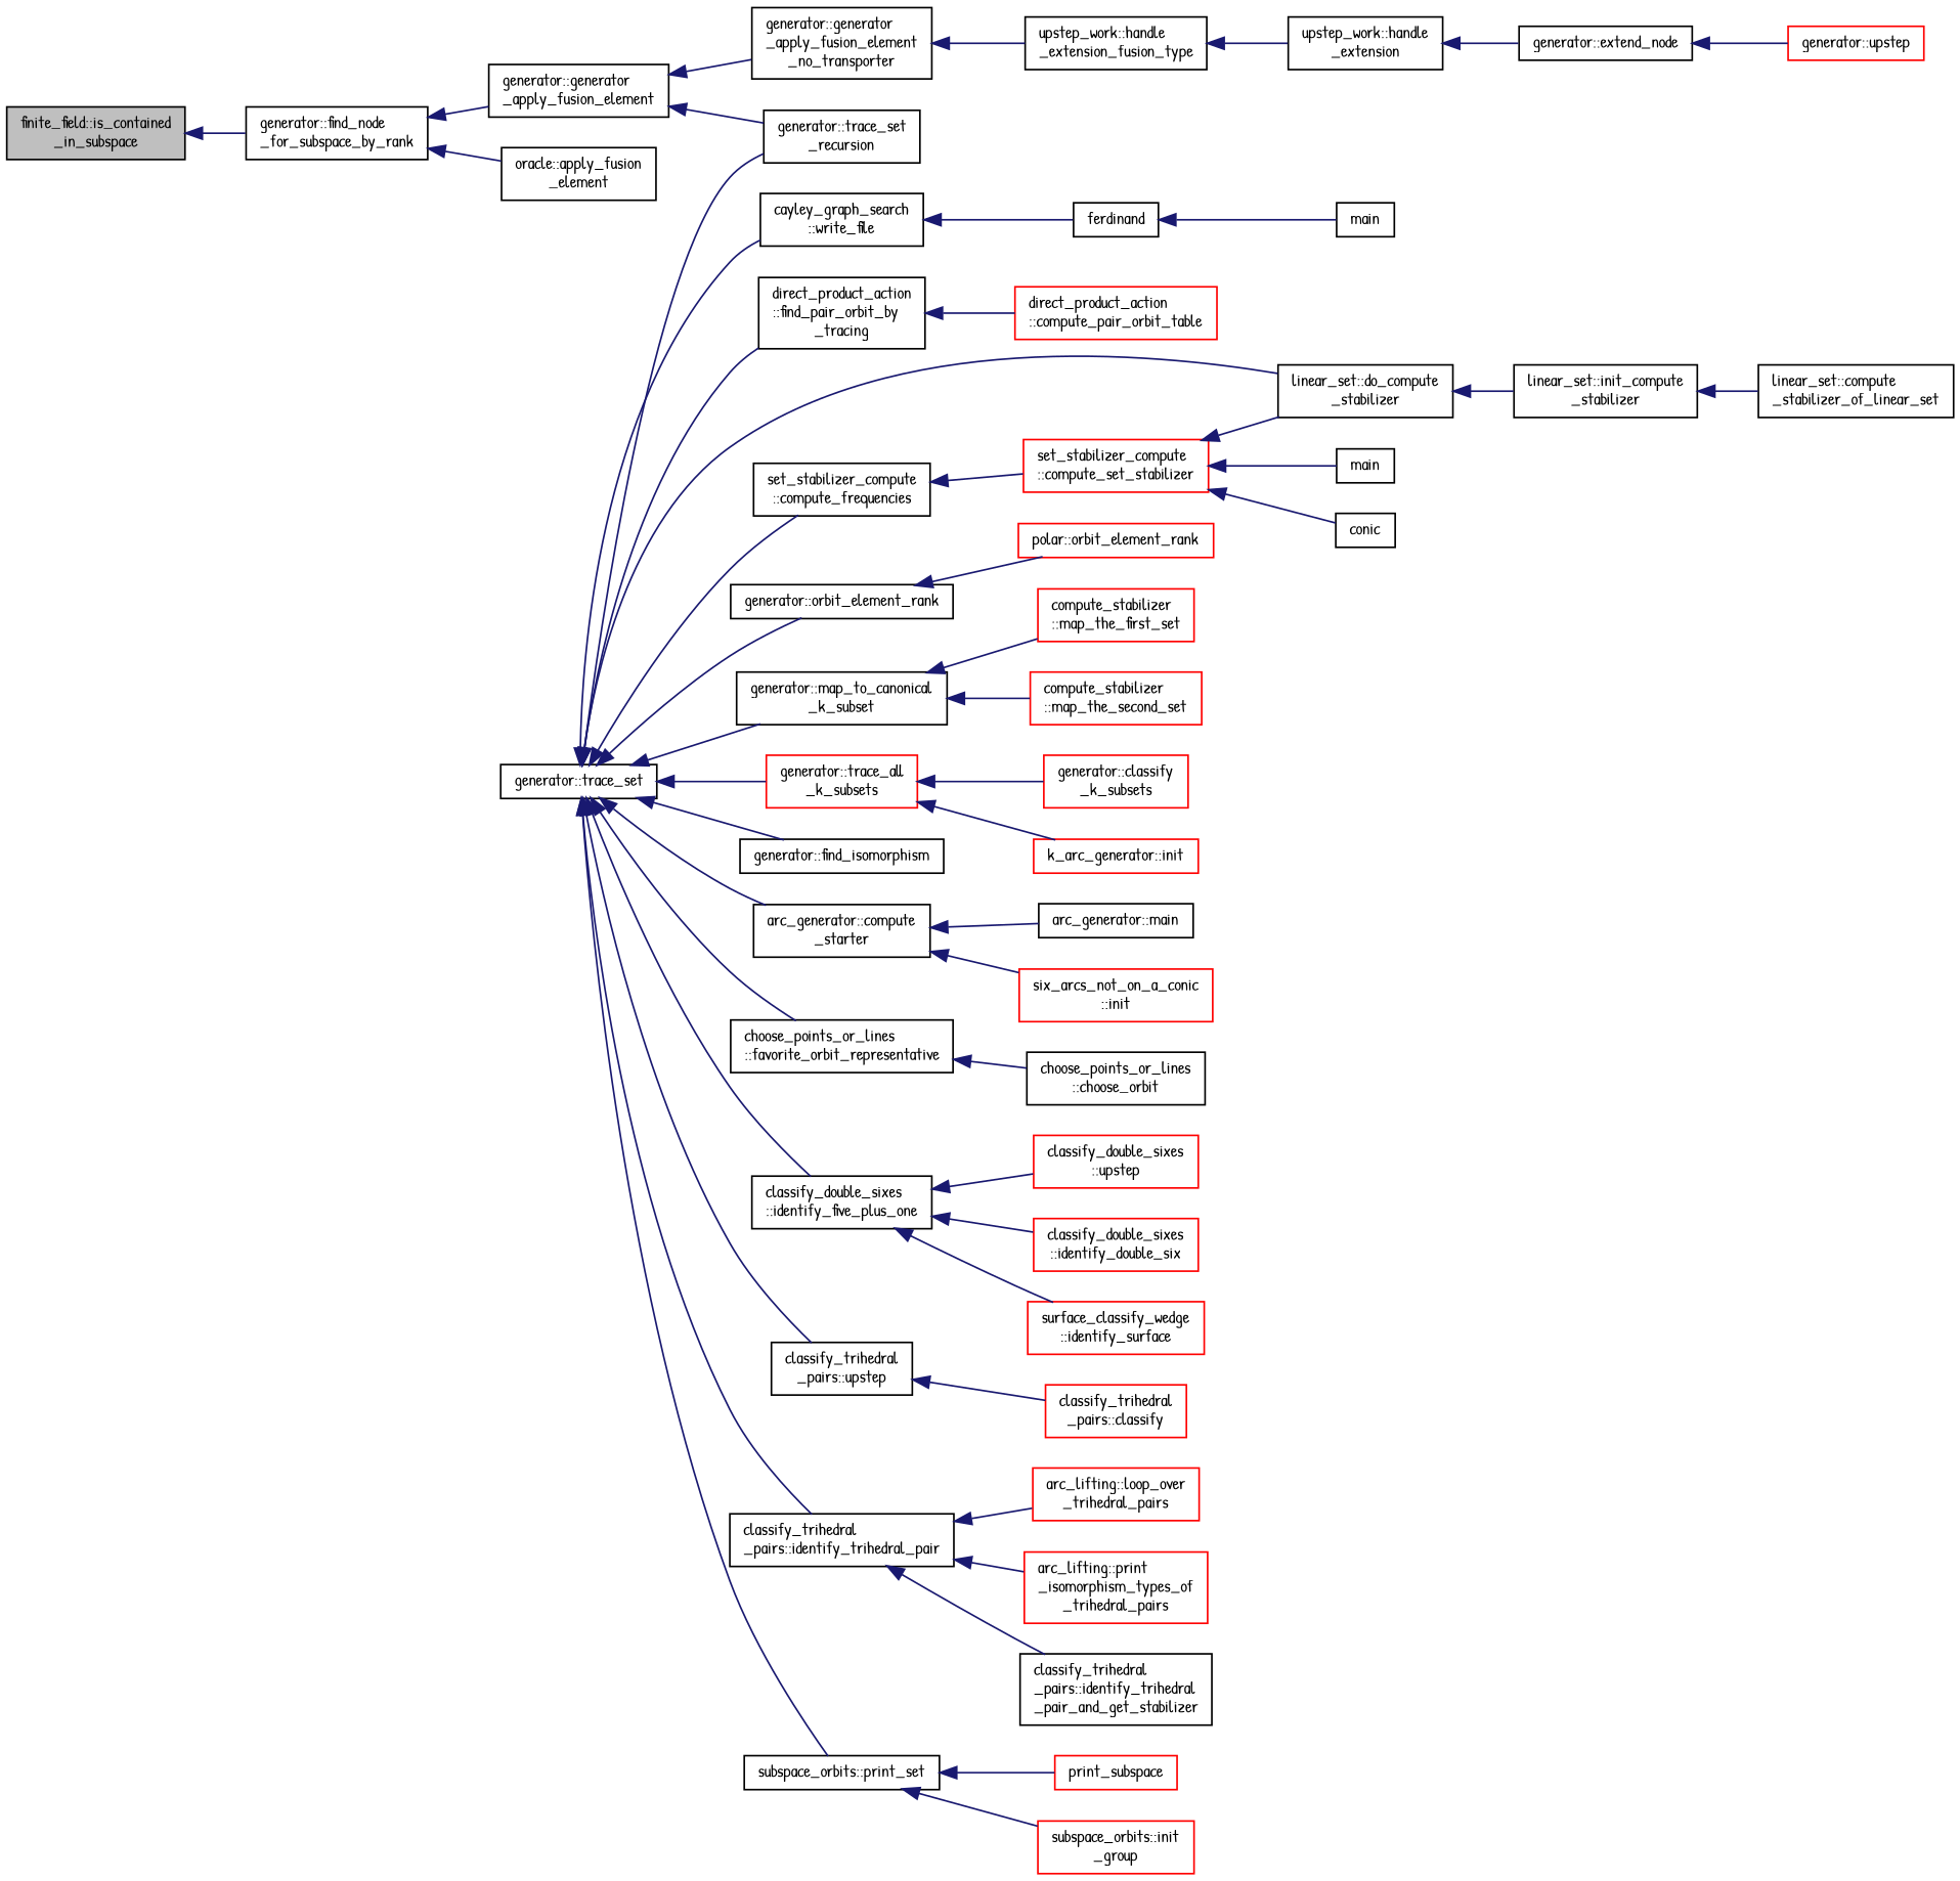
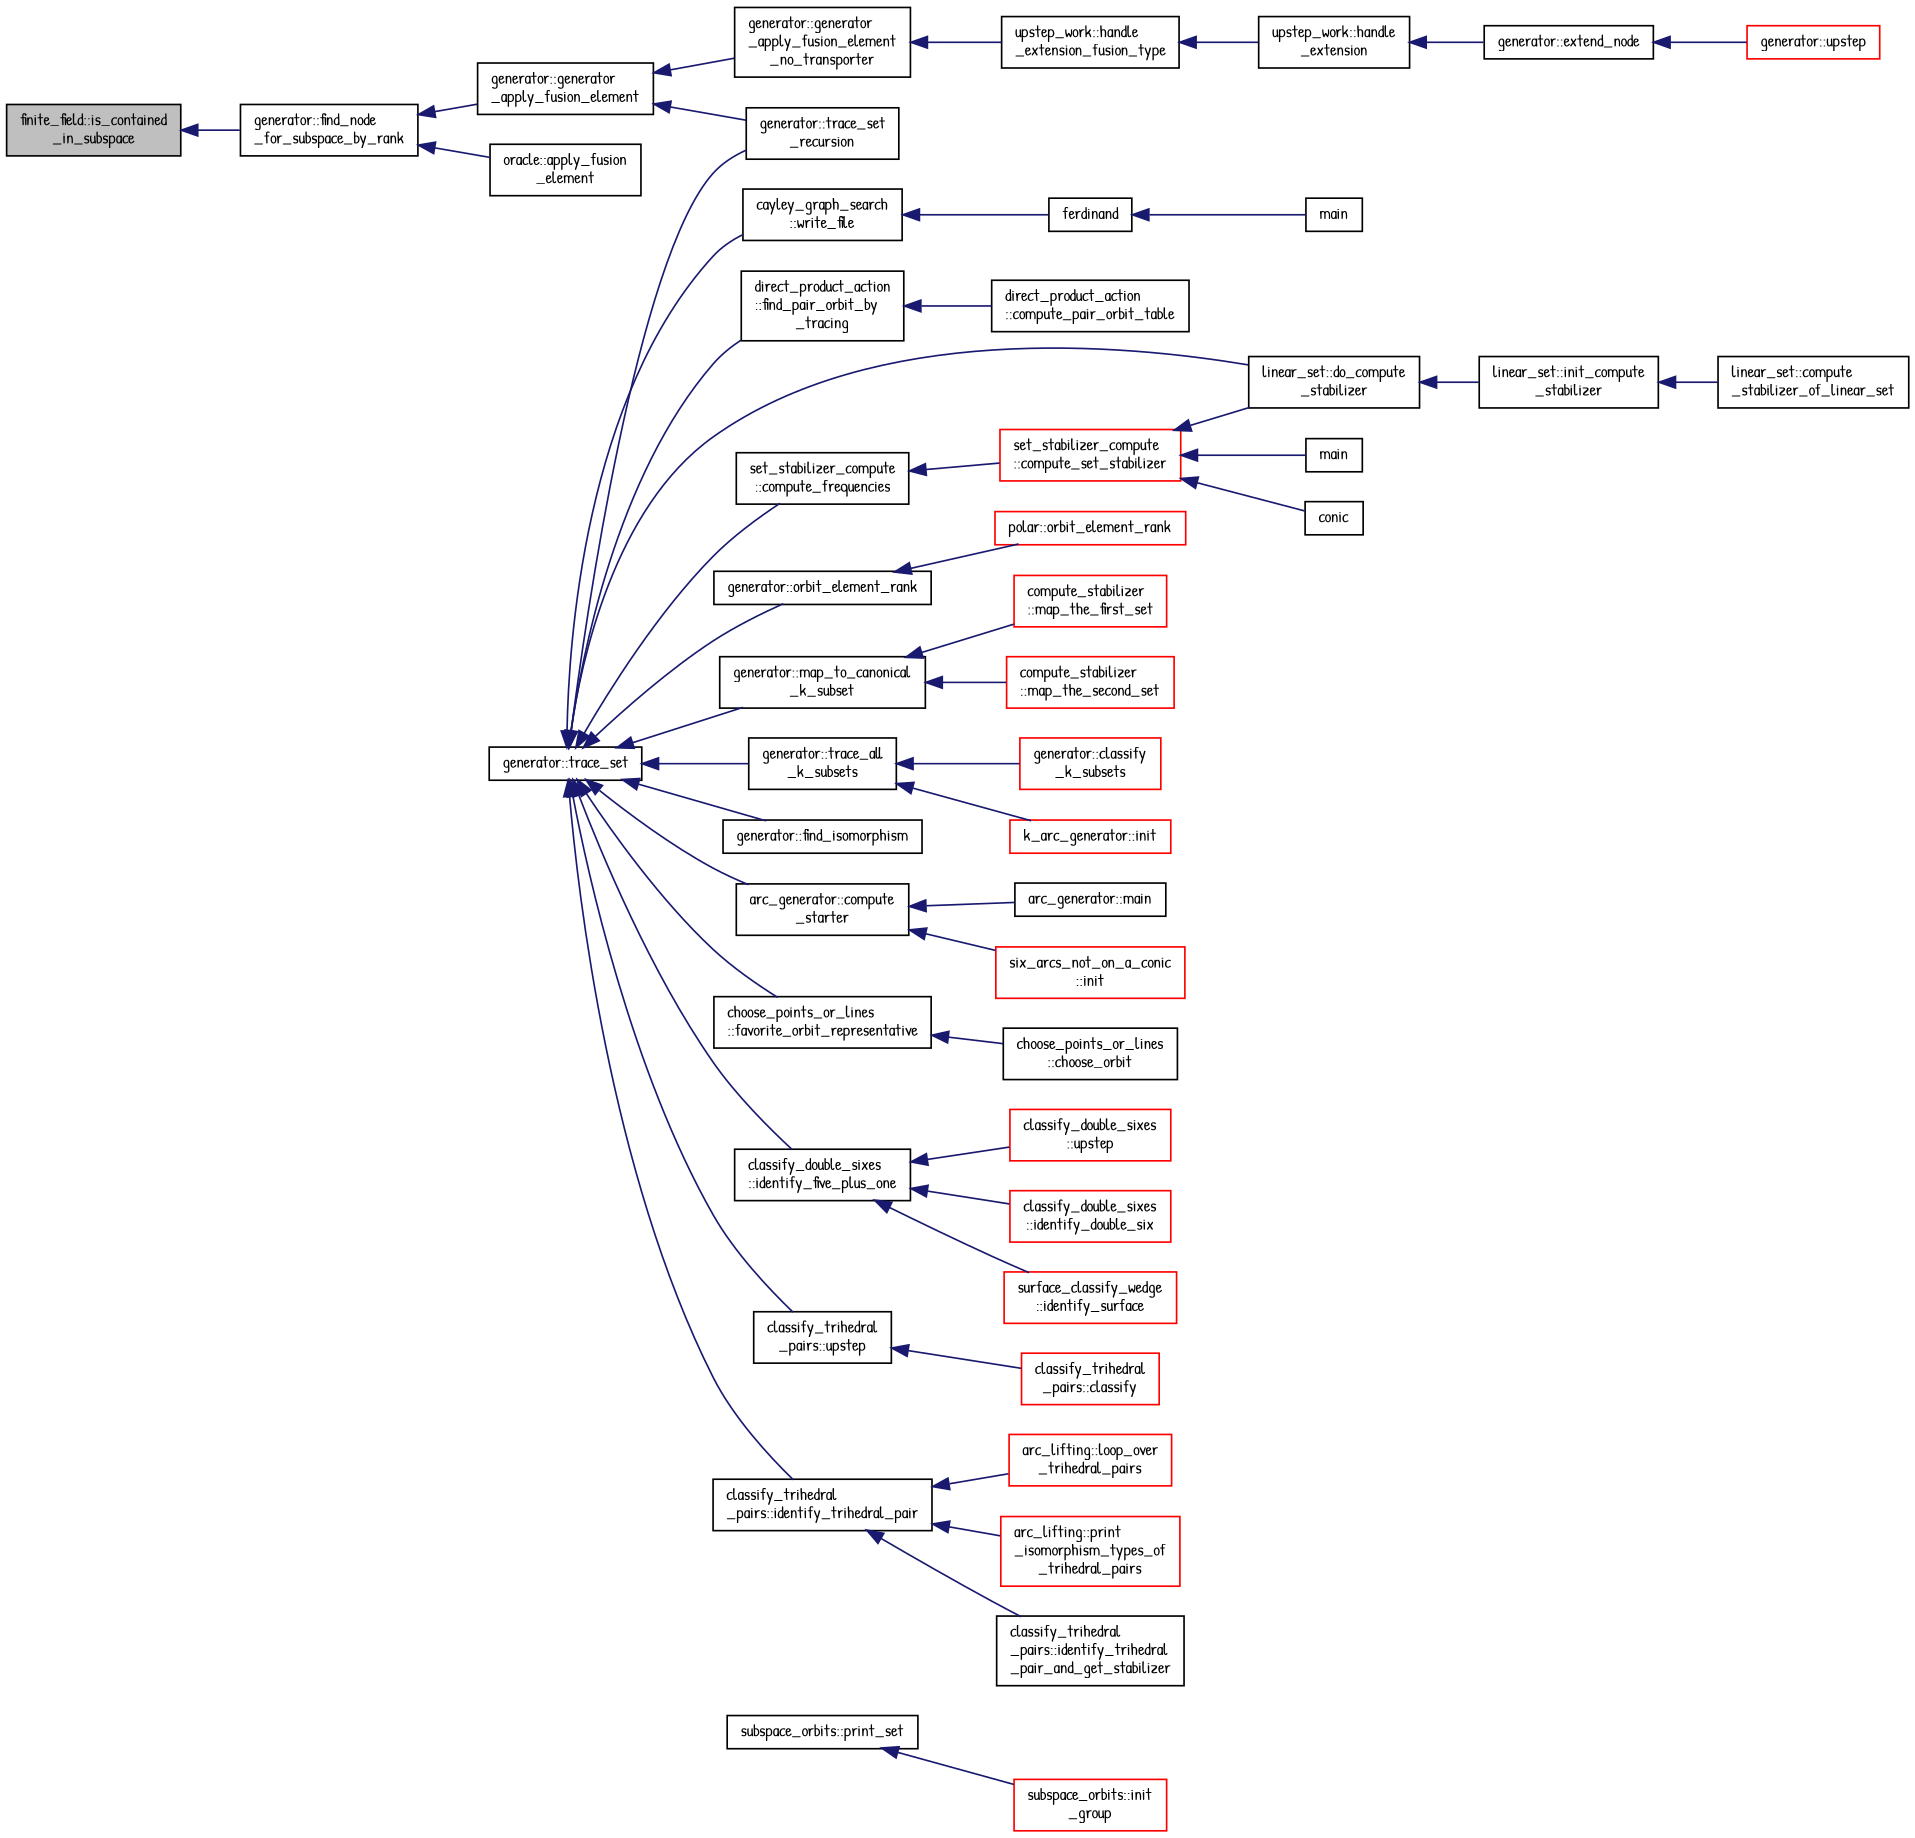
  digraph {
    fontname="Patrick Hand"
    rankdir=LR
    node [color=black fillcolor=white fontname="Patrick Hand" fontsize=10 shape=record style=filled]
    edge [color=midnightblue dir=back fontname="Patrick Hand" fontsize=10 labelfontname=Helvetica labelfontsize=10 style=solid]
    n1 [fillcolor=grey75 fontcolor=black height=0.2 label="finite_field::is_contained\l_in_subspace" width=0.4]
    n2 [height=0.2 label="generator::find_node\l_for_subspace_by_rank" width=0.4]
    n3 [height=0.2 label="generator::generator\l_apply_fusion_element" width=0.4]
    n4 [height=0.2 label="oracle::apply_fusion\l_element" width=0.4]
    n5 [height=0.2 label="generator::generator\l_apply_fusion_element\l_no_transporter" width=0.4]
    n6 [height=0.2 label="generator::trace_set\l_recursion" width=0.4]
    n7 [height=0.2 label="upstep_work::handle\l_extension_fusion_type" width=0.4]
    n8 [height=0.2 label="upstep_work::handle\l_extension" width=0.4]
    n9 [height=0.2 label="generator::extend_node" width=0.4]
    n10 [color=red height=0.2 label="generator::upstep" width=0.4]
    n11 [height=0.2 label="generator::trace_set" width=0.4]
    n12 [height=0.2 label="cayley_graph_search\l::write_file" width=0.4]
    n13 [height=0.2 label="direct_product_action\l::find_pair_orbit_by\l_tracing" width=0.4]
    n14 [height=0.2 label="linear_set::do_compute\l_stabilizer" width=0.4]
    n15 [height=0.2 label="set_stabilizer_compute\l::compute_frequencies" width=0.4]
    n16 [height=0.2 label="generator::orbit_element_rank" width=0.4]
    n17 [height=0.2 label="generator::map_to_canonical\l_k_subset" width=0.4]
-   n18 [color=red height=0.2 label="generator::trace_all\l_k_subsets" width=0.4]
+   n18 [height=0.2 label="generator::trace_all\l_k_subsets" width=0.4]
    n19 [height=0.2 label="generator::find_isomorphism" width=0.4]
    n20 [height=0.2 label="arc_generator::compute\l_starter" width=0.4]
    n21 [height=0.2 label="choose_points_or_lines\l::favorite_orbit_representative" width=0.4]
    n22 [height=0.2 label="classify_double_sixes\l::identify_five_plus_one" width=0.4]
    n23 [height=0.2 label="classify_trihedral\l_pairs::upstep" width=0.4]
    n24 [height=0.2 label="classify_trihedral\l_pairs::identify_trihedral_pair" width=0.4]
    n25 [height=0.2 label="subspace_orbits::print_set" width=0.4]
    n26 [height=0.2 label=ferdinand width=0.4]
-   n27 [color=red height=0.2 label="direct_product_action\l::compute_pair_orbit_table" width=0.4]
+   n27 [height=0.2 label="direct_product_action\l::compute_pair_orbit_table" width=0.4]
    n28 [height=0.2 label="linear_set::init_compute\l_stabilizer" width=0.4]
    n29 [color=red height=0.2 label="set_stabilizer_compute\l::compute_set_stabilizer" width=0.4]
    n30 [color=red height=0.2 label="polar::orbit_element_rank" width=0.4]
    n31 [color=red height=0.2 label="compute_stabilizer\l::map_the_first_set" width=0.4]
    n32 [color=red height=0.2 label="compute_stabilizer\l::map_the_second_set" width=0.4]
    n33 [color=red height=0.2 label="generator::classify\l_k_subsets" width=0.4]
    n34 [color=red height=0.2 label="k_arc_generator::init" width=0.4]
    n35 [height=0.2 label="arc_generator::main" width=0.4]
    n36 [color=red height=0.2 label="six_arcs_not_on_a_conic\l::init" width=0.4]
    n37 [height=0.2 label="choose_points_or_lines\l::choose_orbit" width=0.4]
    n38 [color=red height=0.2 label="classify_double_sixes\l::upstep" width=0.4]
    n39 [color=red height=0.2 label="classify_double_sixes\l::identify_double_six" width=0.4]
    n40 [color=red height=0.2 label="surface_classify_wedge\l::identify_surface" width=0.4]
    n41 [color=red height=0.2 label="classify_trihedral\l_pairs::classify" width=0.4]
    n42 [color=red height=0.2 label="arc_lifting::loop_over\l_trihedral_pairs" width=0.4]
    n43 [color=red height=0.2 label="arc_lifting::print\l_isomorphism_types_of\l_trihedral_pairs" width=0.4]
    n44 [height=0.2 label="classify_trihedral\l_pairs::identify_trihedral\l_pair_and_get_stabilizer" width=0.4]
-   n45 [color=red height=0.2 label=print_subspace width=0.4]
    n46 [color=red height=0.2 label="subspace_orbits::init\l_group" width=0.4]
    n47 [height=0.2 label=main width=0.4]
    n48 [height=0.2 label="linear_set::compute\l_stabilizer_of_linear_set" width=0.4]
    n49 [height=0.2 label=main width=0.4]
    n50 [height=0.2 label=conic width=0.4]
    n1 -> n2
    n2 -> n3
    n2 -> n4
    n3 -> n5
    n3 -> n6
    n5 -> n7
    n7 -> n8
    n8 -> n9
    n9 -> n10
    n11 -> n6
    n11 -> n12
    n11 -> n13
    n11 -> n14
    n11 -> n15
    n11 -> n16
    n11 -> n17
    n11 -> n18
    n11 -> n19
    n11 -> n20
    n11 -> n21
    n11 -> n22
    n11 -> n23
    n11 -> n24
-   n11 -> n25
    n12 -> n26
    n13 -> n27
    n14 -> n28
    n15 -> n29
    n16 -> n30
    n17 -> n31
    n17 -> n32
    n18 -> n33
    n18 -> n34
    n20 -> n35
    n20 -> n36
    n21 -> n37
    n22 -> n38
    n22 -> n39
    n22 -> n40
    n23 -> n41
    n24 -> n42
    n24 -> n43
    n24 -> n44
-   n25 -> n45
    n25 -> n46
    n26 -> n47
    n28 -> n48
    n29 -> n14
    n29 -> n49
    n29 -> n50
  }
